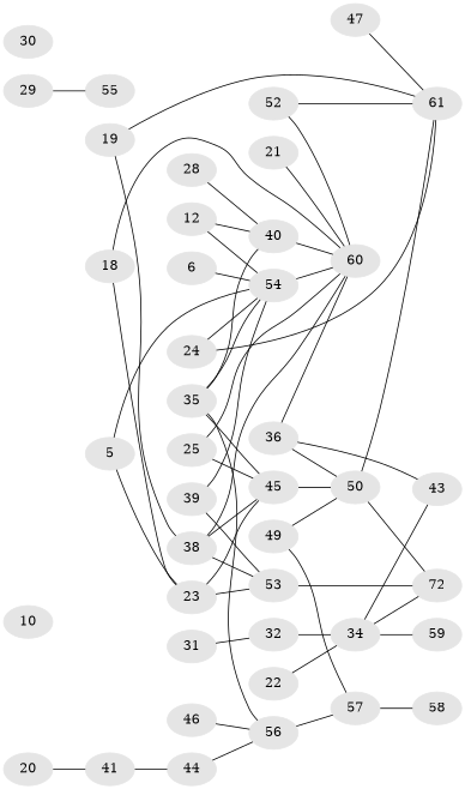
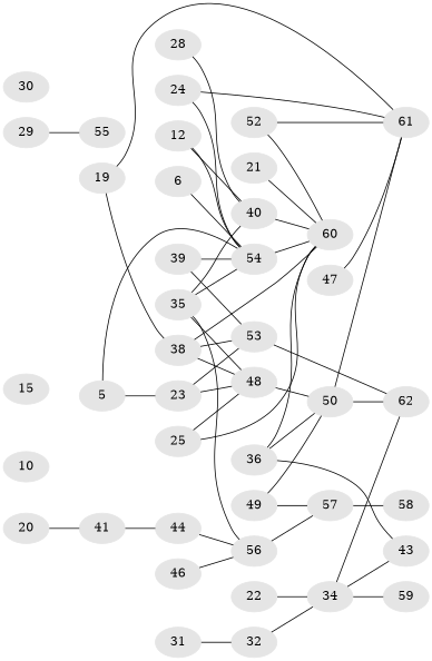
  graph {
    rankdir=LR
    node [color=gray90 style=filled]
    5
    23
    54 [super="+37+42"]
-   45 [super="+26"]
+   45 [super="+26" label=48]
    53
    60 [super="+17+51"]
    6
    10
    12
    40
-   18
+   15
    19
    38
    61
    20
    41
    44
    21
    34 [super="+3+7"]
    43
    59
-   62 [label=72]
+   62
    22
    50
    24
    25 [super="+11"]
    28
    55 [super="+9"]
    29
    30
    31
    32
    35
    56
    57 [super="+33"]
    36
    39 [super="+16+27"]
    46
    52 [super="+8"]
    47
    49
    58
    5 -- 23
    5 -- 54
    23 -- 45
    23 -- 53
    54 -- 60 [weight=3]
    45 -- 50
    53 -- 62
    6 -- 54
    12 -- 54
    12 -- 40
    40 -- 60
-   18 -- 23
-   18 -- 60
    19 -- 38
    19 -- 61
    38 -- 45
    38 -- 53
    38 -- 60
    20 -- 41
    41 -- 44
    44 -- 56
    21 -- 60
    34 -- 43
    34 -- 59
    34 -- 62
    22 -- 34
    50 -- 61
    50 -- 62
    24 -- 54
    24 -- 61
    25 -- 45
    25 -- 60
    28 -- 40
    29 -- 55
    31 -- 32
    32 -- 34
    35 -- 54 [weight=2]
    35 -- 45
    35 -- 40
    35 -- 56
    56 -- 57
    57 -- 58
    36 -- 60
    36 -- 43
    36 -- 50
    39 -- 54 [weight=2]
    39 -- 53
    46 -- 56
    52 -- 60 [weight=3]
    52 -- 61 [weight=2]
    47 -- 61
    49 -- 50
    49 -- 57
  }
